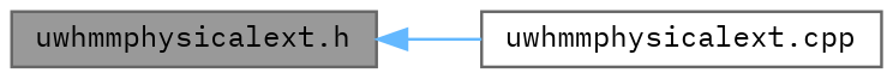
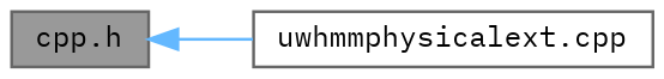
  digraph {
    rankdir=LR
    fontname="IBM Plex Mono"
    node [fontname="IBM Plex Mono" fontsize=10 shape=box style=filled]
-   n1 [color=gray40 fillcolor=grey60 fontcolor=black height=0.2 label="uwhmmphysicalext.h" width=0.4]
+   n1 [color=gray40 fillcolor=grey60 fontcolor=black height=0.2 label="cpp.h" width=0.4]
    n2 [color=grey40 fillcolor=white height=0.2 label="uwhmmphysicalext.cpp" width=0.4]
    n1 -> n2 [color=steelblue1 dir=back fontname="IBM Plex Mono" fontsize=10 labelfontname=Helvetica labelfontsize=10 style=solid]
  }
